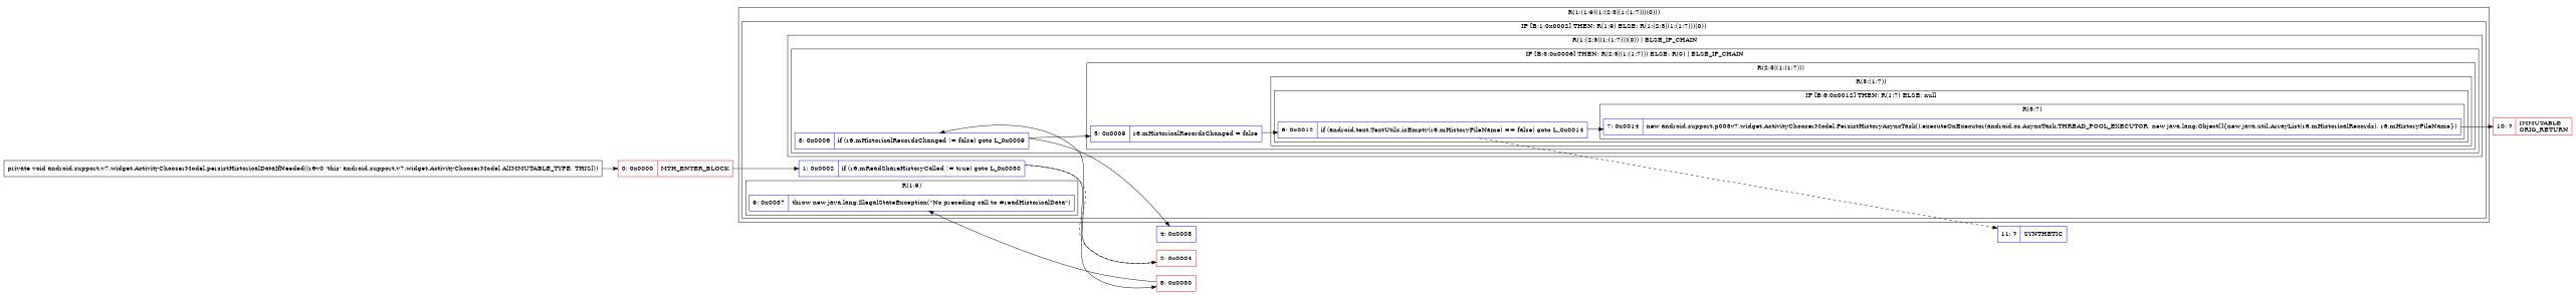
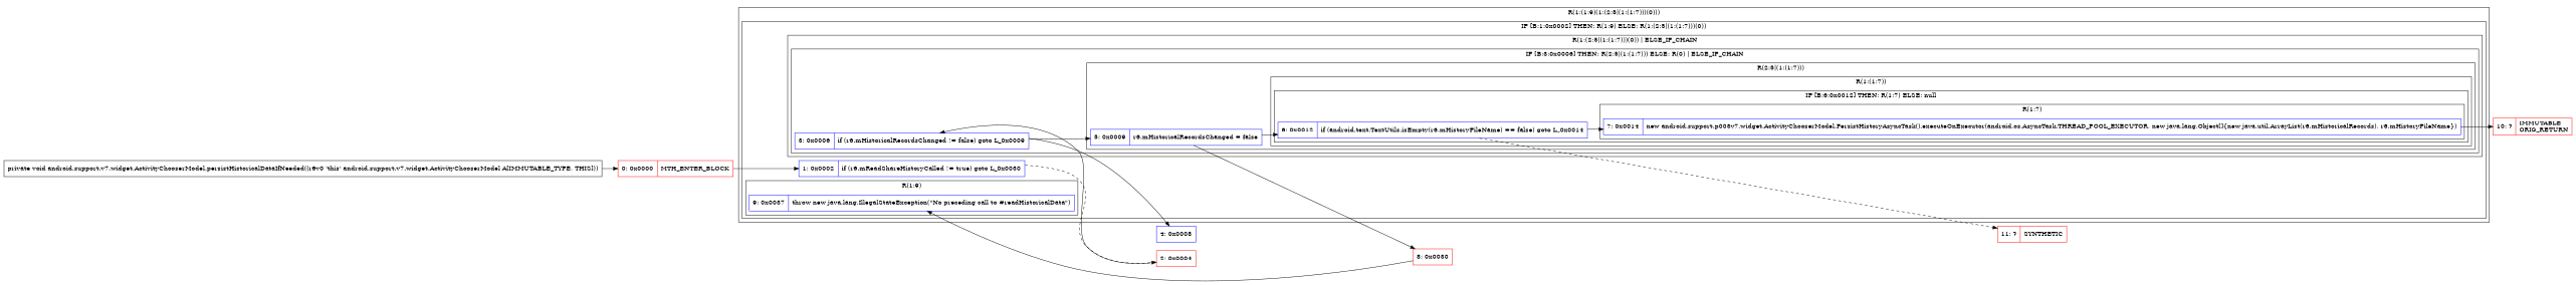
  digraph {
    rankdir=LR
    node [color=blue shape=record]
    n1 [label="{9\:\ 0x0037|throw new java.lang.IllegalStateException(\"No preceding call to #readHistoricalData\")\l}"]
    n2 [label="{7\:\ 0x0014|new android.support.p003v7.widget.ActivityChooserModel.PersistHistoryAsyncTask().executeOnExecutor(android.os.AsyncTask.THREAD_POOL_EXECUTOR, new java.lang.Object[]\{new java.util.ArrayList(r6.mHistoricalRecords), r6.mHistoryFileName\})\l}"]
    n3 [label="{6\:\ 0x0012|if (android.text.TextUtils.isEmpty(r6.mHistoryFileName) == false) goto L_0x0014\l}"]
    n4 [label="{5\:\ 0x0009|r6.mHistoricalRecordsChanged = false\l}"]
    n5 [label="{3\:\ 0x0006|if (r6.mHistoricalRecordsChanged != false) goto L_0x0009\l}"]
    n6 [label="{1\:\ 0x0002|if (r6.mReadShareHistoryCalled != true) goto L_0x0030\l}"]
    n7 [color=red label="{10\:\ ?|IMMUTABLE\lORIG_RETURN\l}"]
-   n8 [label="{11\:\ ?|SYNTHETIC\l}"]
+   n8 [color=red label="{11\:\ ?|SYNTHETIC\l}"]
    n9 [label="{4\:\ 0x0008}"]
    n10 [color=red label="{2\:\ 0x0004}"]
    n11 [color=red label="{8\:\ 0x0030}"]
    n12 [color=red label="{0\:\ 0x0000|MTH_ENTER_BLOCK\l}"]
    n13 [label="{private void android.support.v7.widget.ActivityChooserModel.persistHistoricalDataIfNeeded((r6v0 'this' android.support.v7.widget.ActivityChooserModel A[IMMUTABLE_TYPE, THIS])) }" color=""]
    subgraph cluster_1 {
      label="R(1:(1:9)(1:(2:5|(1:(1:7)))(0)))"
      subgraph cluster_2 {
        label="IF [B:1:0x0002] THEN: R(1:9) ELSE: R(1:(2:5|(1:(1:7)))(0))"
        n6
        subgraph cluster_3 {
          label="R(1:9)"
          n1
        }
        subgraph cluster_4 {
          label="R(1:(2:5|(1:(1:7)))(0)) | ELSE_IF_CHAIN\l"
          subgraph cluster_5 {
            label="IF [B:3:0x0006] THEN: R(2:5|(1:(1:7))) ELSE: R(0) | ELSE_IF_CHAIN\l"
            n5
            subgraph cluster_6 {
              label="R(2:5|(1:(1:7)))"
              n4
              subgraph cluster_7 {
-               label="R(5:(1:7))"
+               label="R(1:(1:7))"
                subgraph cluster_8 {
                  label="IF [B:6:0x0012] THEN: R(1:7) ELSE: null"
                  n3
                  subgraph cluster_9 {
-                   label="R(5:7)"
+                   label="R(1:7)"
                    n2
                  }
                }
              }
            }
            subgraph cluster_10 {
              label="R(0)"
            }
          }
        }
      }
    }
    n2 -> n7
    n3 -> n2
    n3 -> n8 [style=dashed]
    n4 -> n3
    n5 -> n4
    n5 -> n9 [style=solid]
    n6 -> n10 [style=dashed]
-   n6 -> n11
+   n4 -> n11
    n10 -> n5
    n11 -> n1
    n12 -> n6
    n13 -> n12
  }
